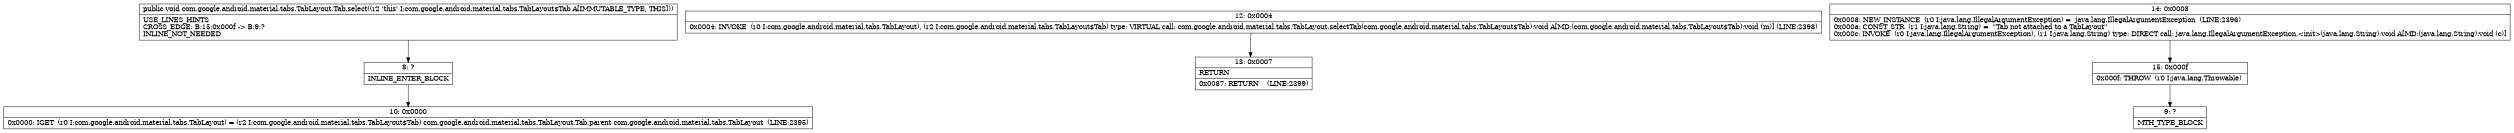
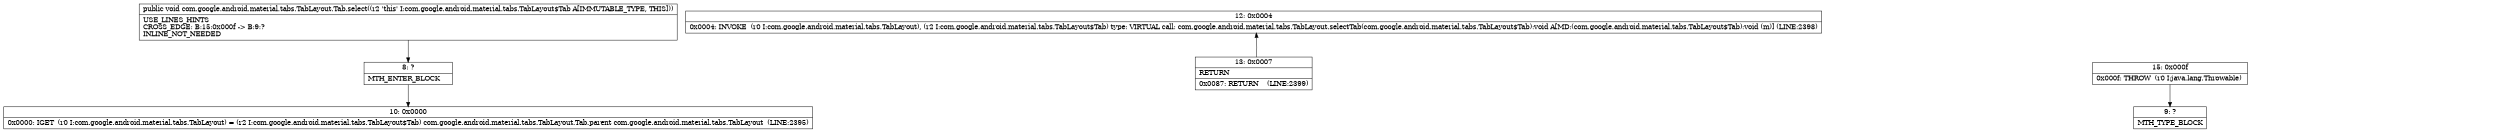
  digraph {
    node [shape=record]
-   n1 [label="{8\:\ ?|INLINE_ENTER_BLOCK\l}"]
+   n1 [label="{8\:\ ?|MTH_ENTER_BLOCK\l}"]
    n2 [label="{10\:\ 0x0000|0x0000: IGET  (r0 I:com.google.android.material.tabs.TabLayout) = (r2 I:com.google.android.material.tabs.TabLayout$Tab) com.google.android.material.tabs.TabLayout.Tab.parent com.google.android.material.tabs.TabLayout  (LINE:2395)\l}"]
    n3 [label="{12\:\ 0x0004|0x0004: INVOKE  (r0 I:com.google.android.material.tabs.TabLayout), (r2 I:com.google.android.material.tabs.TabLayout$Tab) type: VIRTUAL call: com.google.android.material.tabs.TabLayout.selectTab(com.google.android.material.tabs.TabLayout$Tab):void A[MD:(com.google.android.material.tabs.TabLayout$Tab):void (m)] (LINE:2398)\l}"]
    n4 [label="{13\:\ 0x0007|RETURN\l|0x0087: RETURN    (LINE:2399)\l}"]
-   n5 [label="{14\:\ 0x0008|0x0008: NEW_INSTANCE  (r0 I:java.lang.IllegalArgumentException) =  java.lang.IllegalArgumentException  (LINE:2396)\l0x000a: CONST_STR  (r1 I:java.lang.String) =  \"Tab not attached to a TabLayout\" \l0x000c: INVOKE  (r0 I:java.lang.IllegalArgumentException), (r1 I:java.lang.String) type: DIRECT call: java.lang.IllegalArgumentException.\<init\>(java.lang.String):void A[MD:(java.lang.String):void (c)]\l}"]
    n6 [label="{15\:\ 0x000f|0x000f: THROW  (r0 I:java.lang.Throwable) \l}"]
    n7 [label="{9\:\ ?|MTH_TYPE_BLOCK\l}"]
    n8 [label="{public void com.google.android.material.tabs.TabLayout.Tab.select((r2 'this' I:com.google.android.material.tabs.TabLayout$Tab A[IMMUTABLE_TYPE, THIS]))  | USE_LINES_HINTS\lCROSS_EDGE: B:15:0x000f \-\> B:9:?\lINLINE_NOT_NEEDED\l}"]
    n1 -> n2
-   n3 -> n4
-   n5 -> n6
+   n4 -> n3
    n6 -> n7
    n8 -> n1
  }
